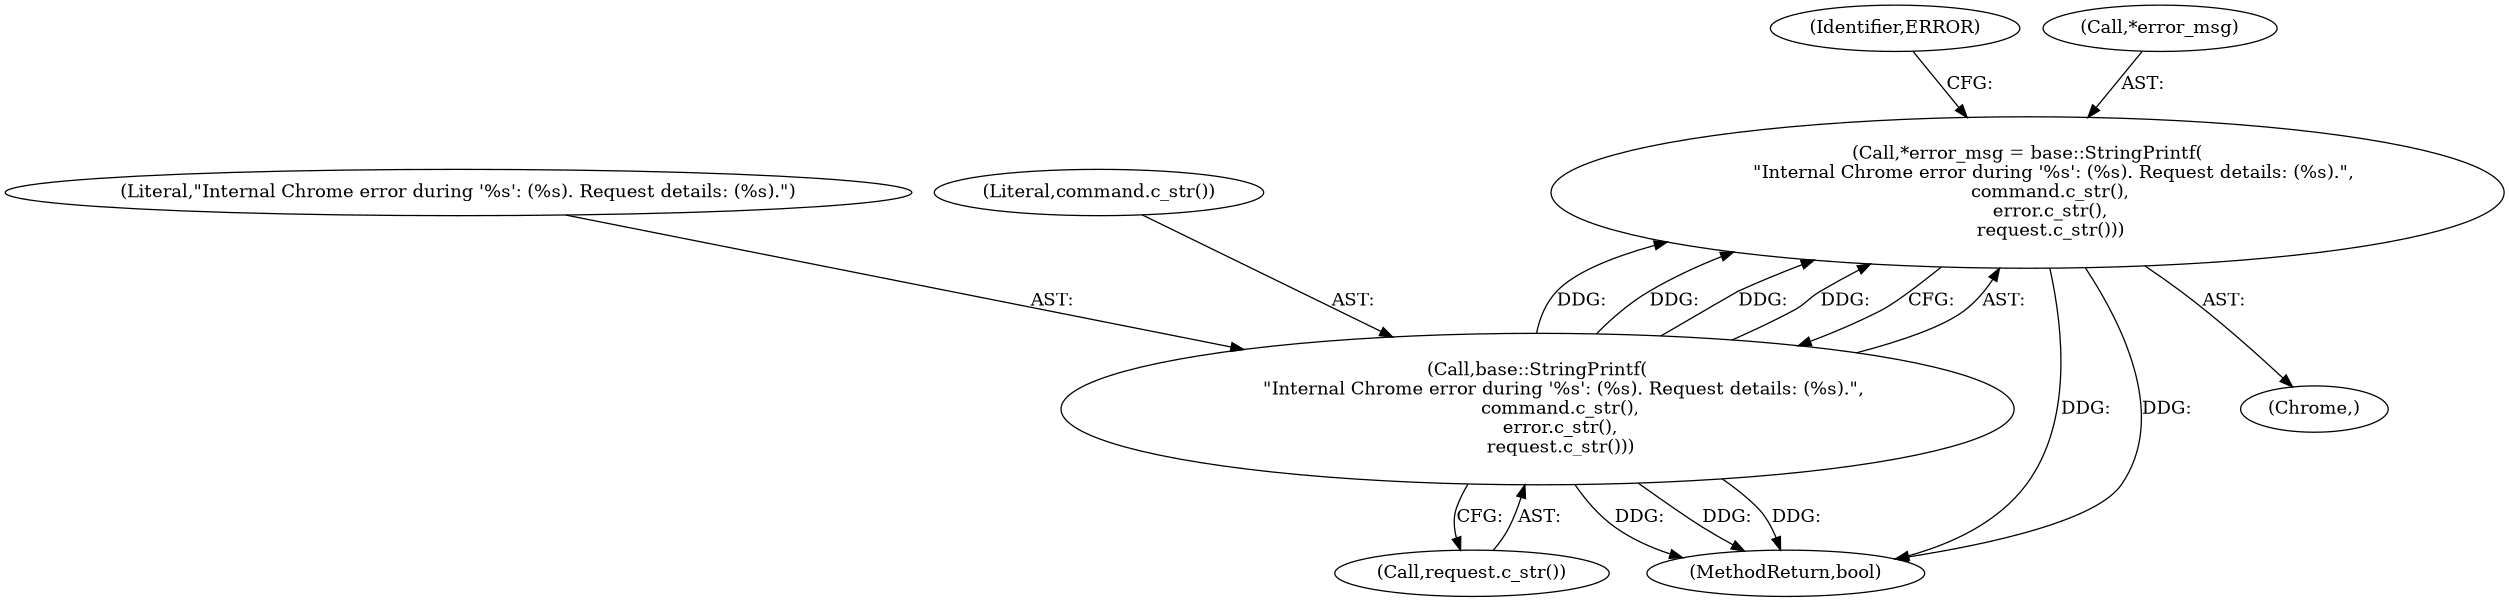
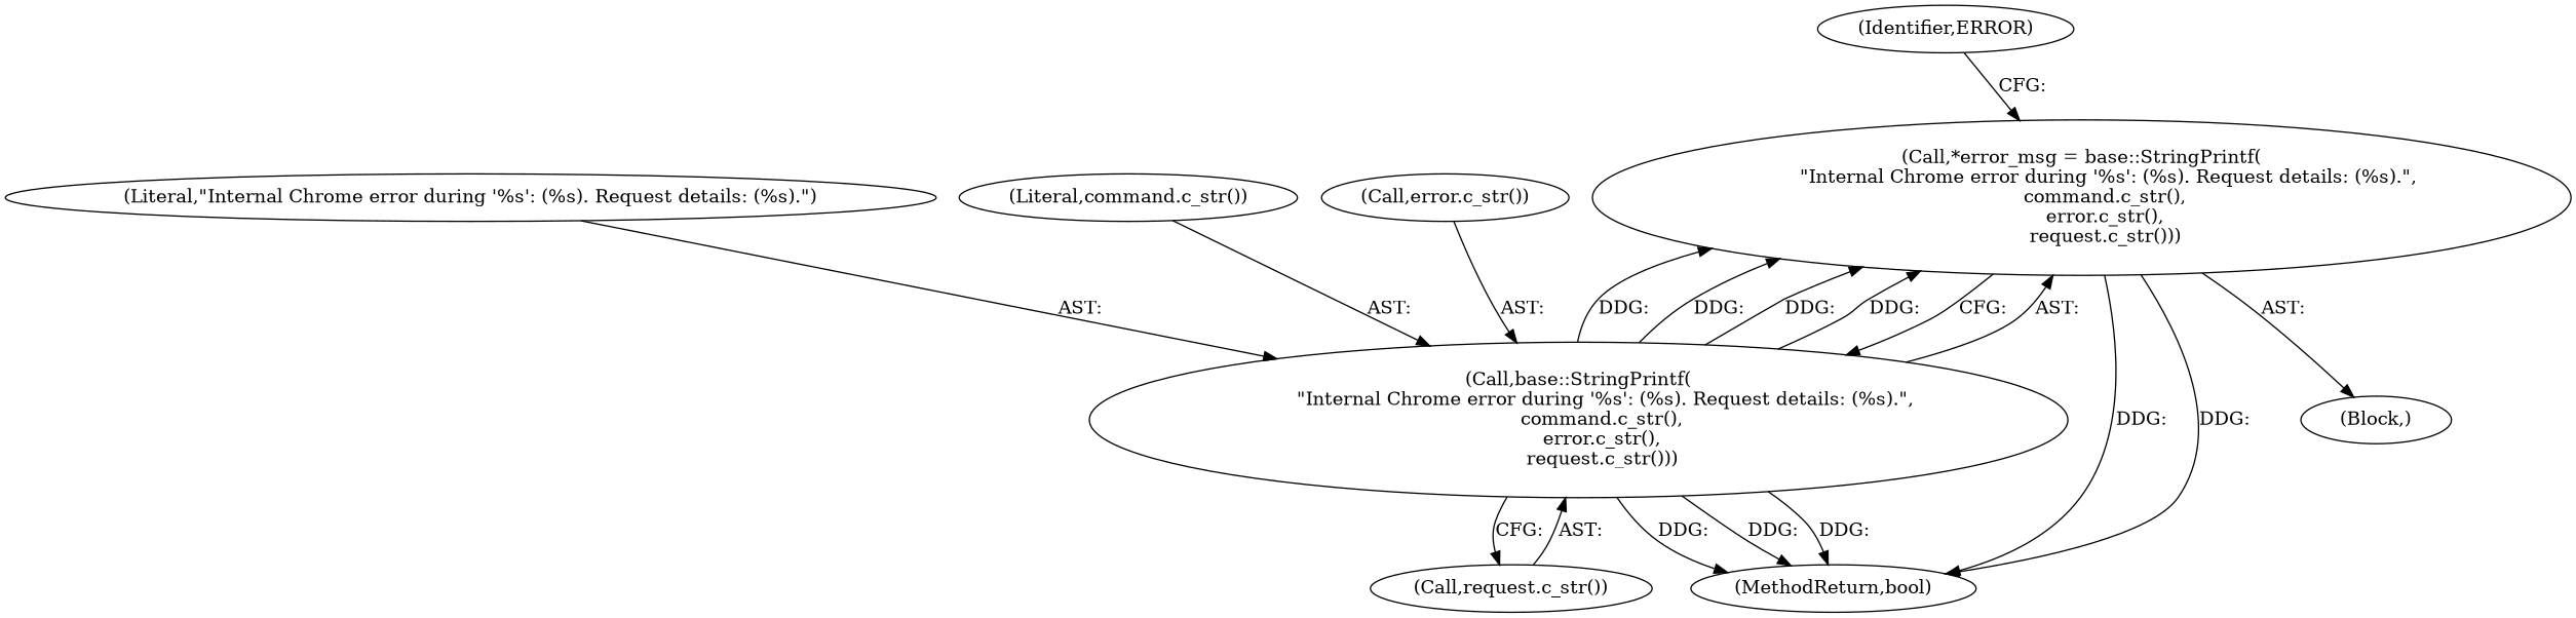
  digraph {
    n1 [label="(Call,*error_msg = base::StringPrintf(\n         \"Internal Chrome error during '%s': (%s). Request details: (%s).\",\n        command.c_str(),\n        error.c_str(),\n        request.c_str()))"]
    n2 [label="(Call,base::StringPrintf(\n         \"Internal Chrome error during '%s': (%s). Request details: (%s).\",\n        command.c_str(),\n        error.c_str(),\n        request.c_str()))"]
-   n3 [label="(Chrome,)"]
+   n3 [label="(Block,)"]
    n4 [label="(MethodReturn,bool)"]
    n5 [label="(Call,request.c_str())"]
    n6 [label="(Identifier,ERROR)"]
    n7 [label="(Literal,\"Internal Chrome error during '%s': (%s). Request details: (%s).\")"]
    n8 [label="(Literal,command.c_str())"]
-   n9 [label="(Call,*error_msg)"]
+   n10 [label="(Call,error.c_str())"]
    n1 -> n2 [label="CFG: "]
    n1 -> n3 [label="AST: "]
    n1 -> n4 [label="DDG: "]
    n1 -> n4 [label="DDG: "]
    n2 -> n1 [label="AST: "]
    n2 -> n1 [label="DDG: "]
    n2 -> n1 [label="DDG: "]
    n2 -> n1 [label="DDG: "]
    n2 -> n1 [label="DDG: "]
    n2 -> n4 [label="DDG: "]
    n2 -> n4 [label="DDG: "]
    n2 -> n4 [label="DDG: "]
    n2 -> n5 [label="CFG: "]
    n5 -> n2 [label="AST: "]
    n6 -> n1 [label="CFG: "]
    n7 -> n2 [label="AST: "]
    n8 -> n2 [label="AST: "]
-   n9 -> n1 [label="AST: "]
+   n10 -> n2 [label="AST: "]
  }
